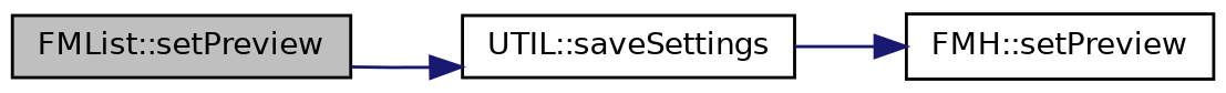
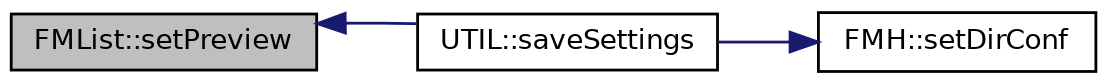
  digraph {
    rankdir=LR
    node [color=black fillcolor=white fontname=Helvetica fontsize=10 shape=record style=filled]
    edge [color=midnightblue fontname=Helvetica fontsize=10 labelfontname=Helvetica labelfontsize=10 style=solid]
    n1 [fillcolor=grey75 fontcolor=black height=0.2 label="FMList::setPreview" width=0.4]
    n2 [height=0.2 label="UTIL::saveSettings" width=0.4]
-   n3 [height=0.2 label="FMH::setPreview" width=0.4]
-   n1 -> n2
+   n3 [height=0.2 label="FMH::setDirConf" width=0.4]
+   n2 -> n1
    n2 -> n3
  }
